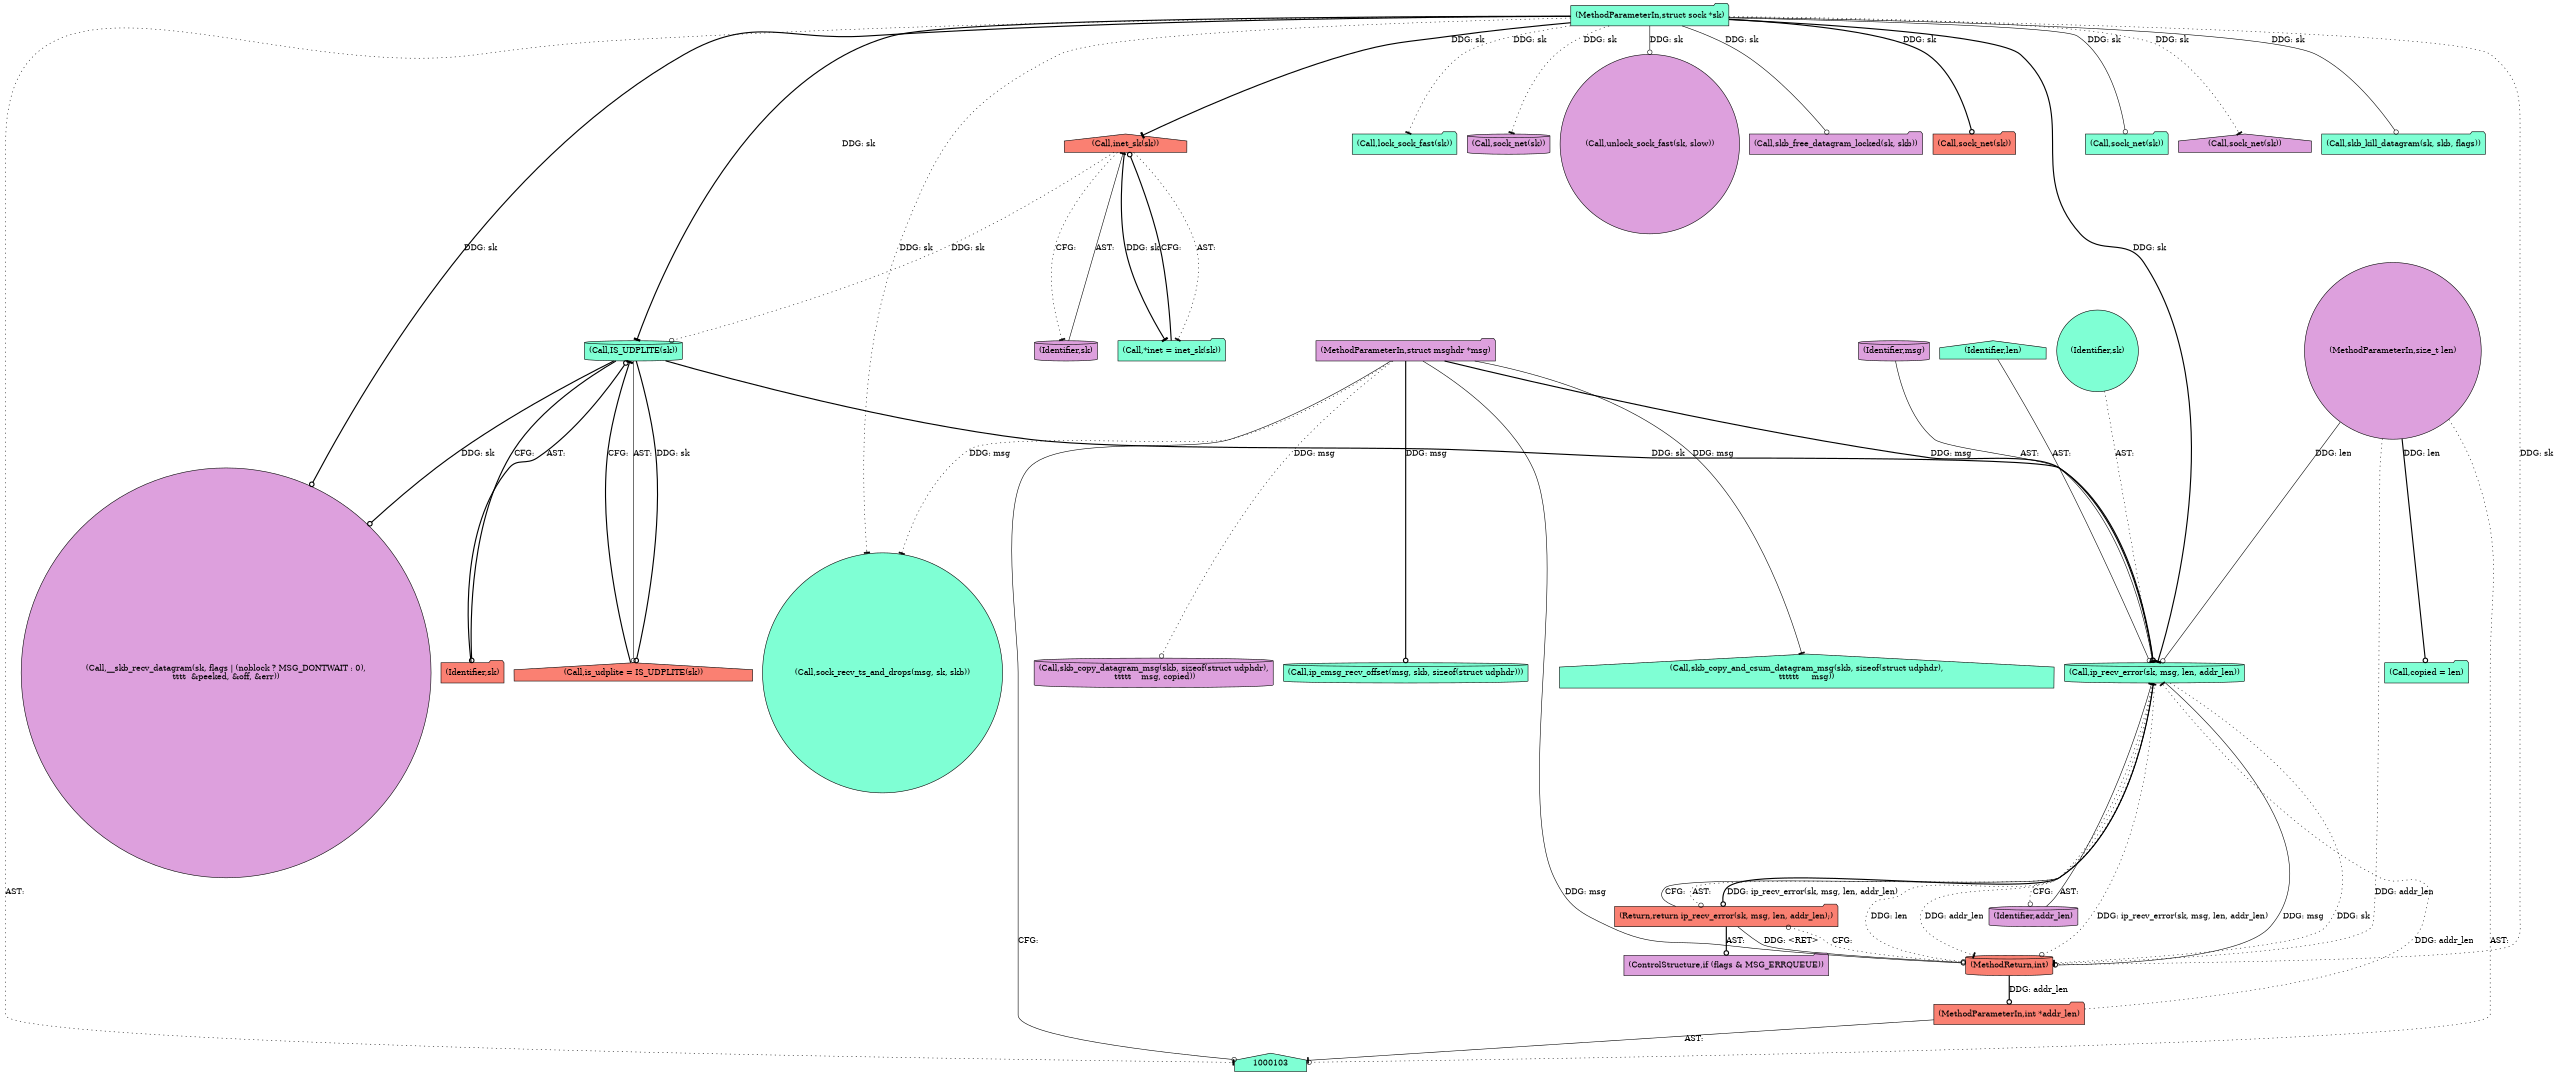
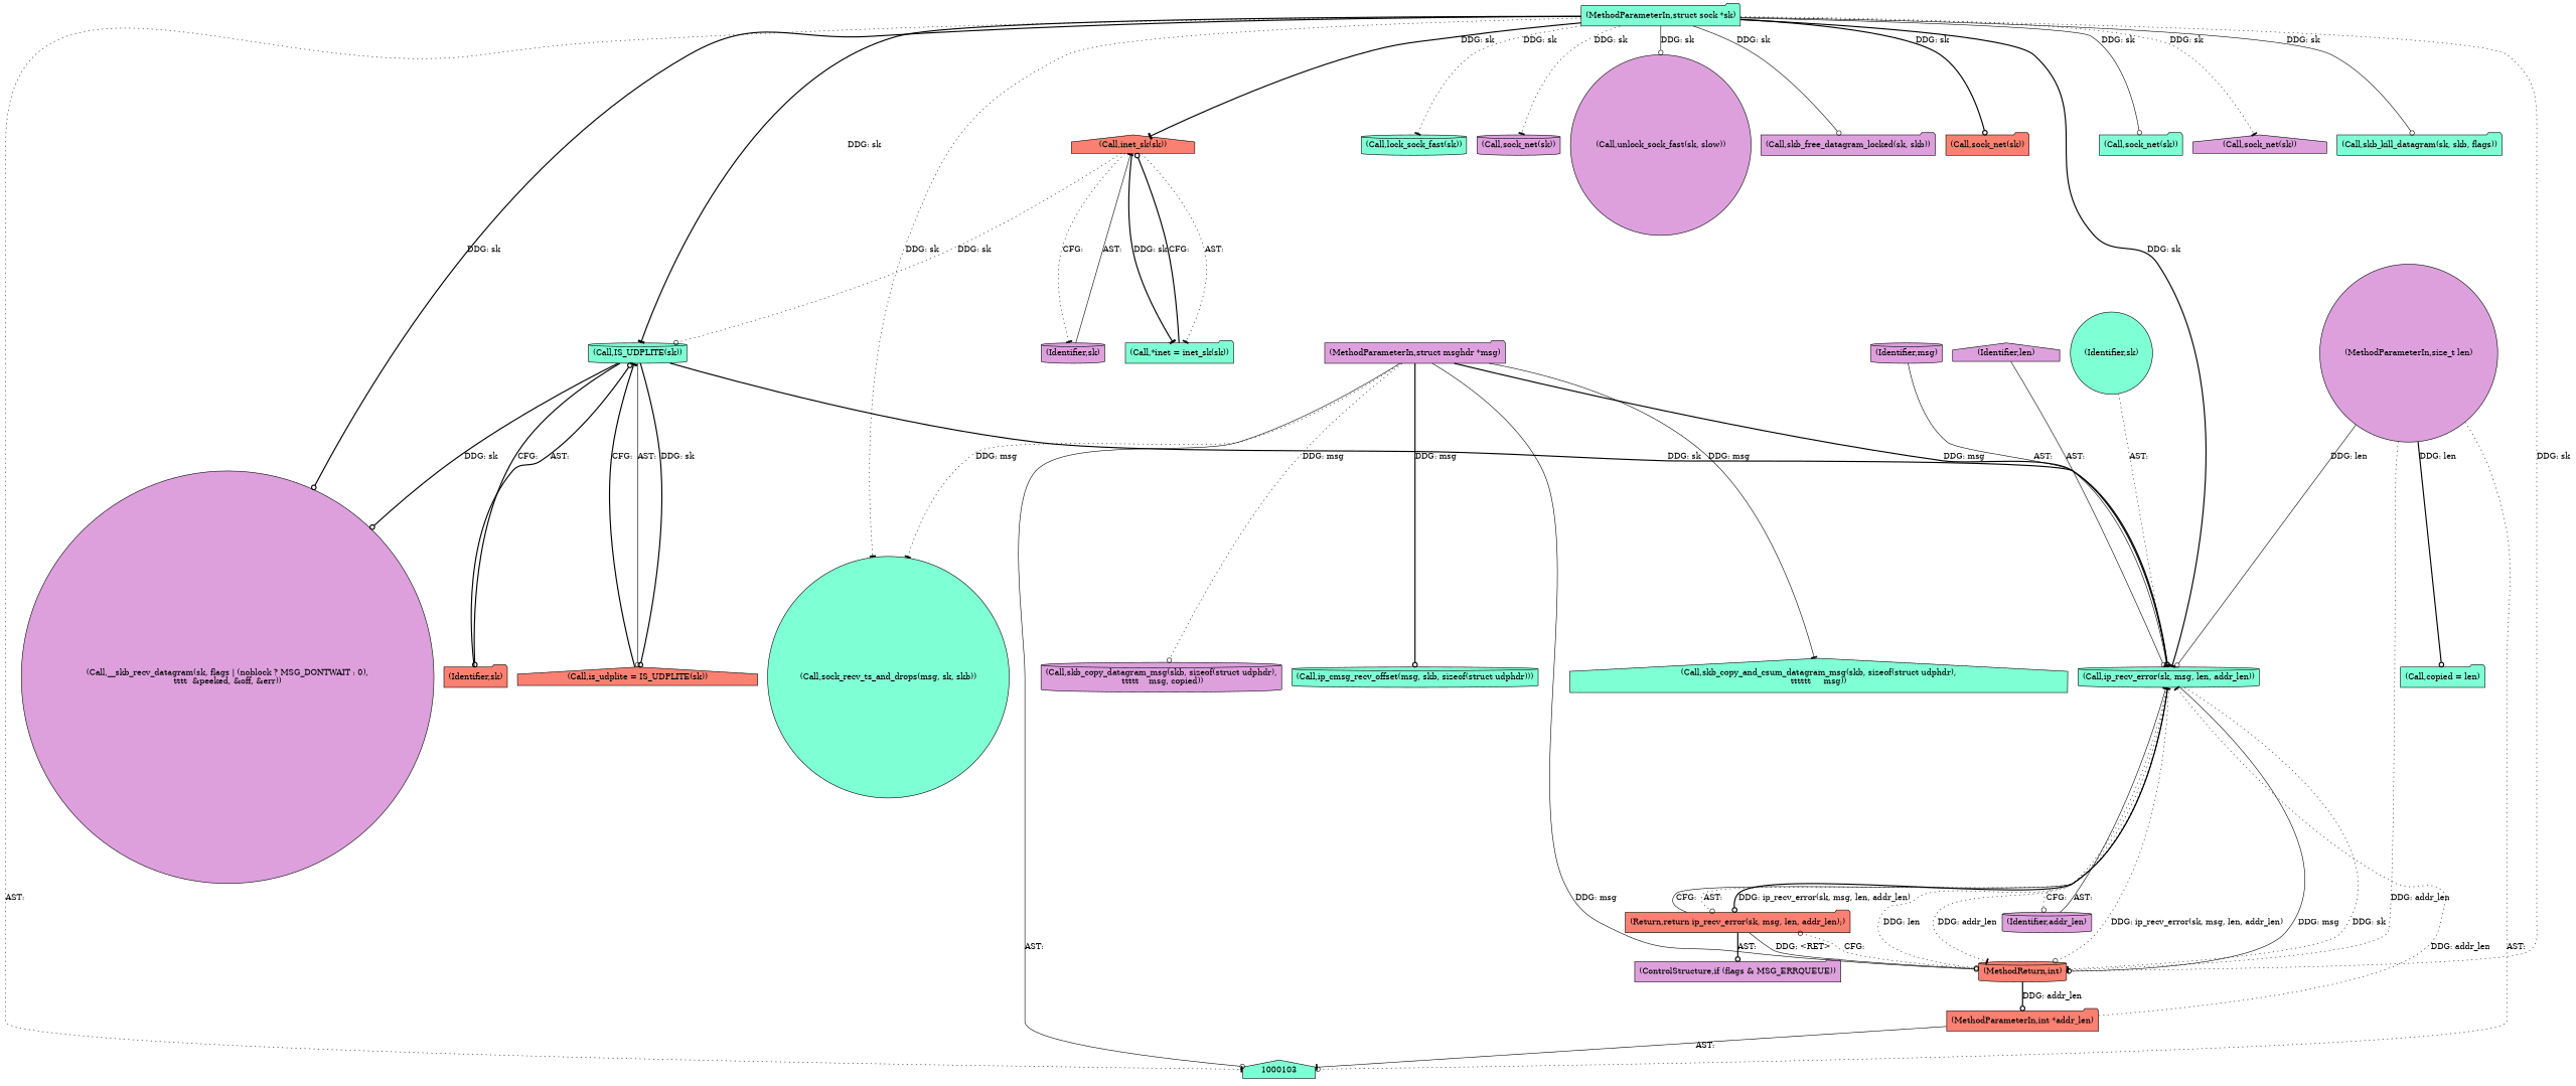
  digraph {
    node [fillcolor=aquamarine shape=folder style=filled]
    edge [arrowhead=odot style=dotted]
    n1 [label="(Call,ip_recv_error(sk, msg, len, addr_len))" shape=cylinder]
    n2 [fillcolor=salmon label="(Return,return ip_recv_error(sk, msg, len, addr_len);)"]
    n3 [fillcolor=salmon label="(MethodReturn,int)" shape=cylinder]
    n4 [fillcolor=plum label="(Identifier,addr_len)" shape=cylinder]
    n5 [fillcolor=plum label="(ControlStructure,if (flags & MSG_ERRQUEUE))"]
    n6 [fillcolor=salmon label="(MethodParameterIn,int *addr_len)"]
    n7 [label="(Call,IS_UDPLITE(sk))" shape=cylinder]
    n8 [fillcolor=salmon label="(Identifier,sk)"]
    n9 [fillcolor=salmon label="(Call,is_udplite = IS_UDPLITE(sk))" shape=house]
    n10 [fillcolor=plum label="(Call,__skb_recv_datagram(sk, flags | (noblock ? MSG_DONTWAIT : 0),\n\t\t\t\t  &peeked, &off, &err))" shape=circle]
    n11 [fillcolor=salmon label="(Call,inet_sk(sk))" shape=house]
    n12 [fillcolor=plum label="(Identifier,sk)" shape=cylinder]
    n13 [label="(Call,*inet = inet_sk(sk))"]
    n14 [label="(MethodParameterIn,struct sock *sk)"]
-   n15 [label="(Call,lock_sock_fast(sk))"]
+   n15 [label="(Call,lock_sock_fast(sk))" shape=cylinder]
    n16 [fillcolor=plum label="(Call,sock_net(sk))" shape=cylinder]
    n17 [fillcolor=plum label="(Call,unlock_sock_fast(sk, slow))" shape=circle]
    n18 [fillcolor=plum label="(Call,skb_free_datagram_locked(sk, skb))"]
    n19 [fillcolor=salmon label="(Call,sock_net(sk))"]
    n20 [label="(Call,sock_recv_ts_and_drops(msg, sk, skb))" shape=circle]
    n21 [label="(Call,sock_net(sk))"]
    n22 [fillcolor=plum label="(Call,sock_net(sk))" shape=house]
    n23 [label="(Call,skb_kill_datagram(sk, skb, flags))"]
    1000103 [shape=house]
    n25 [fillcolor=plum label="(MethodParameterIn,struct msghdr *msg)"]
    n26 [label="(Call,skb_copy_and_csum_datagram_msg(skb, sizeof(struct udphdr),\n\t\t\t\t\t\t     msg))" shape=house]
    n27 [fillcolor=plum label="(Call,skb_copy_datagram_msg(skb, sizeof(struct udphdr),\n \t\t\t\t\t    msg, copied))" shape=cylinder]
    n28 [label="(Call,ip_cmsg_recv_offset(msg, skb, sizeof(struct udphdr)))" shape=cylinder]
    n29 [fillcolor=plum label="(MethodParameterIn,size_t len)" shape=circle]
    n30 [label="(Call,copied = len)"]
    n31 [fillcolor=plum label="(Identifier,msg)" shape=cylinder]
-   n32 [label="(Identifier,len)" shape=house]
+   n32 [fillcolor=plum label="(Identifier,len)" shape=house]
    n33 [label="(Identifier,sk)" shape=circle]
    n1 -> n2 [label="AST: "]
    n1 -> n2 [label="DDG: ip_recv_error(sk, msg, len, addr_len)" style=bold]
    n1 -> n3 [label="DDG: len"]
    n1 -> n3 [arrowhead=tee label="DDG: addr_len"]
    n1 -> n3 [label="DDG: ip_recv_error(sk, msg, len, addr_len)"]
    n1 -> n3 [label="DDG: msg" style=solid]
    n1 -> n3 [arrowhead=tee label="DDG: sk"]
    n1 -> n4 [label="CFG: "]
    n2 -> n1 [arrowhead=tee label="CFG: " style=solid]
    n2 -> n3 [label="DDG: <RET>" style=solid]
    n2 -> n5 [label="AST: " style=bold]
    n3 -> n2 [label="CFG: "]
    n3 -> n6 [label="DDG: addr_len" style=bold]
    n4 -> n1 [arrowhead=tee label="AST: " style=solid]
    n6 -> n1 [arrowhead=tee label="DDG: addr_len"]
    n6 -> 1000103 [arrowhead=tee label="AST: " style=solid]
    n7 -> n1 [label="DDG: sk" style=bold]
    n7 -> n8 [label="CFG: " style=bold]
    n7 -> n9 [label="AST: " style=solid]
    n7 -> n9 [label="DDG: sk" style=bold]
    n7 -> n10 [label="DDG: sk" style=bold]
    n8 -> n7 [label="AST: " style=bold]
    n9 -> n7 [arrowhead=tee label="CFG: " style=bold]
    n11 -> n7 [label="DDG: sk"]
    n11 -> n12 [arrowhead=tee label="CFG: "]
    n11 -> n13 [arrowhead=tee label="AST: "]
    n11 -> n13 [arrowhead=tee label="DDG: sk" style=bold]
    n12 -> n11 [arrowhead=tee label="AST: " style=solid]
    n13 -> n11 [label="CFG: " style=bold]
    n14 -> n1 [arrowhead=tee label="DDG: sk" style=bold]
    n14 -> n3 [label="DDG: sk"]
    n14 -> n7 [arrowhead=tee label="DDG: sk" style=bold]
    n14 -> n10 [label="DDG: sk" style=bold]
    n14 -> n11 [arrowhead=tee label="DDG: sk" style=bold]
    n14 -> n15 [arrowhead=tee label="DDG: sk"]
    n14 -> n16 [arrowhead=tee label="DDG: sk"]
    n14 -> n17 [label="DDG: sk" style=solid]
    n14 -> n18 [label="DDG: sk" style=solid]
    n14 -> n19 [label="DDG: sk" style=bold]
    n14 -> n20 [arrowhead=tee label="DDG: sk"]
    n14 -> n21 [label="DDG: sk" style=solid]
    n14 -> n22 [arrowhead=tee label="DDG: sk"]
    n14 -> n23 [label="DDG: sk" style=solid]
    n14 -> 1000103 [arrowhead=tee label="AST: "]
    n25 -> n1 [arrowhead=tee label="DDG: msg" style=bold]
    n25 -> n3 [label="DDG: msg" style=solid]
    n25 -> n20 [arrowhead=tee label="DDG: msg"]
-   n25 -> 1000103 [label="CFG: " style=solid]
+   n25 -> 1000103 [label="AST: " style=solid]
    n25 -> n26 [arrowhead=tee label="DDG: msg" style=solid]
    n25 -> n27 [label="DDG: msg"]
    n25 -> n28 [label="DDG: msg" style=bold]
    n29 -> n1 [label="DDG: len" style=solid]
    n29 -> n3 [arrowhead=tee label="DDG: addr_len"]
    n29 -> 1000103 [label="AST: "]
    n29 -> n30 [label="DDG: len" style=bold]
    n31 -> n1 [arrowhead=tee label="AST: " style=solid]
    n32 -> n1 [label="AST: " style=solid]
    n33 -> n1 [label="AST: "]
  }
